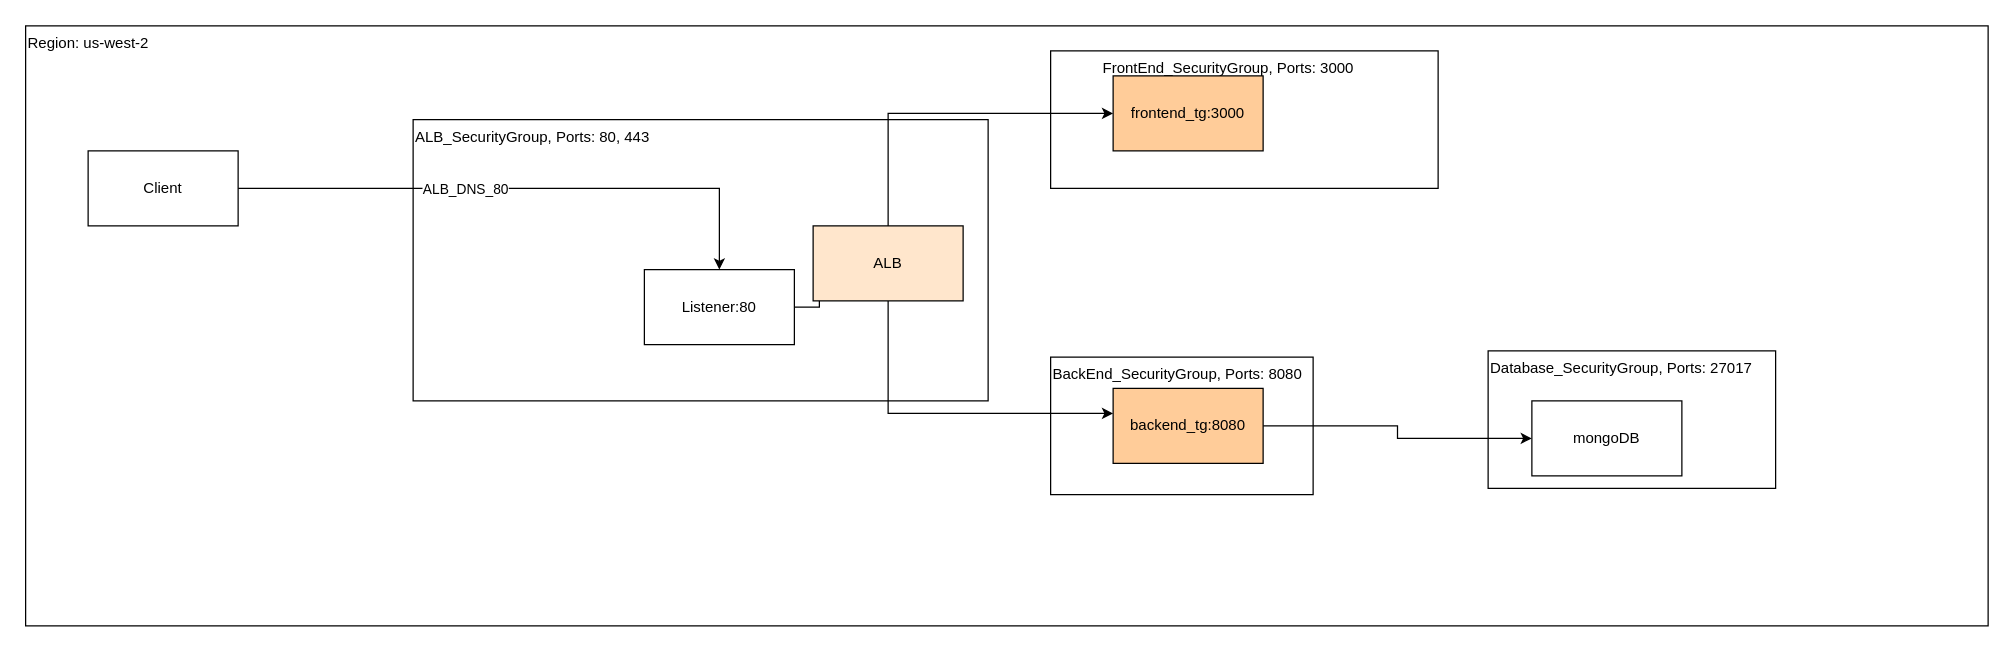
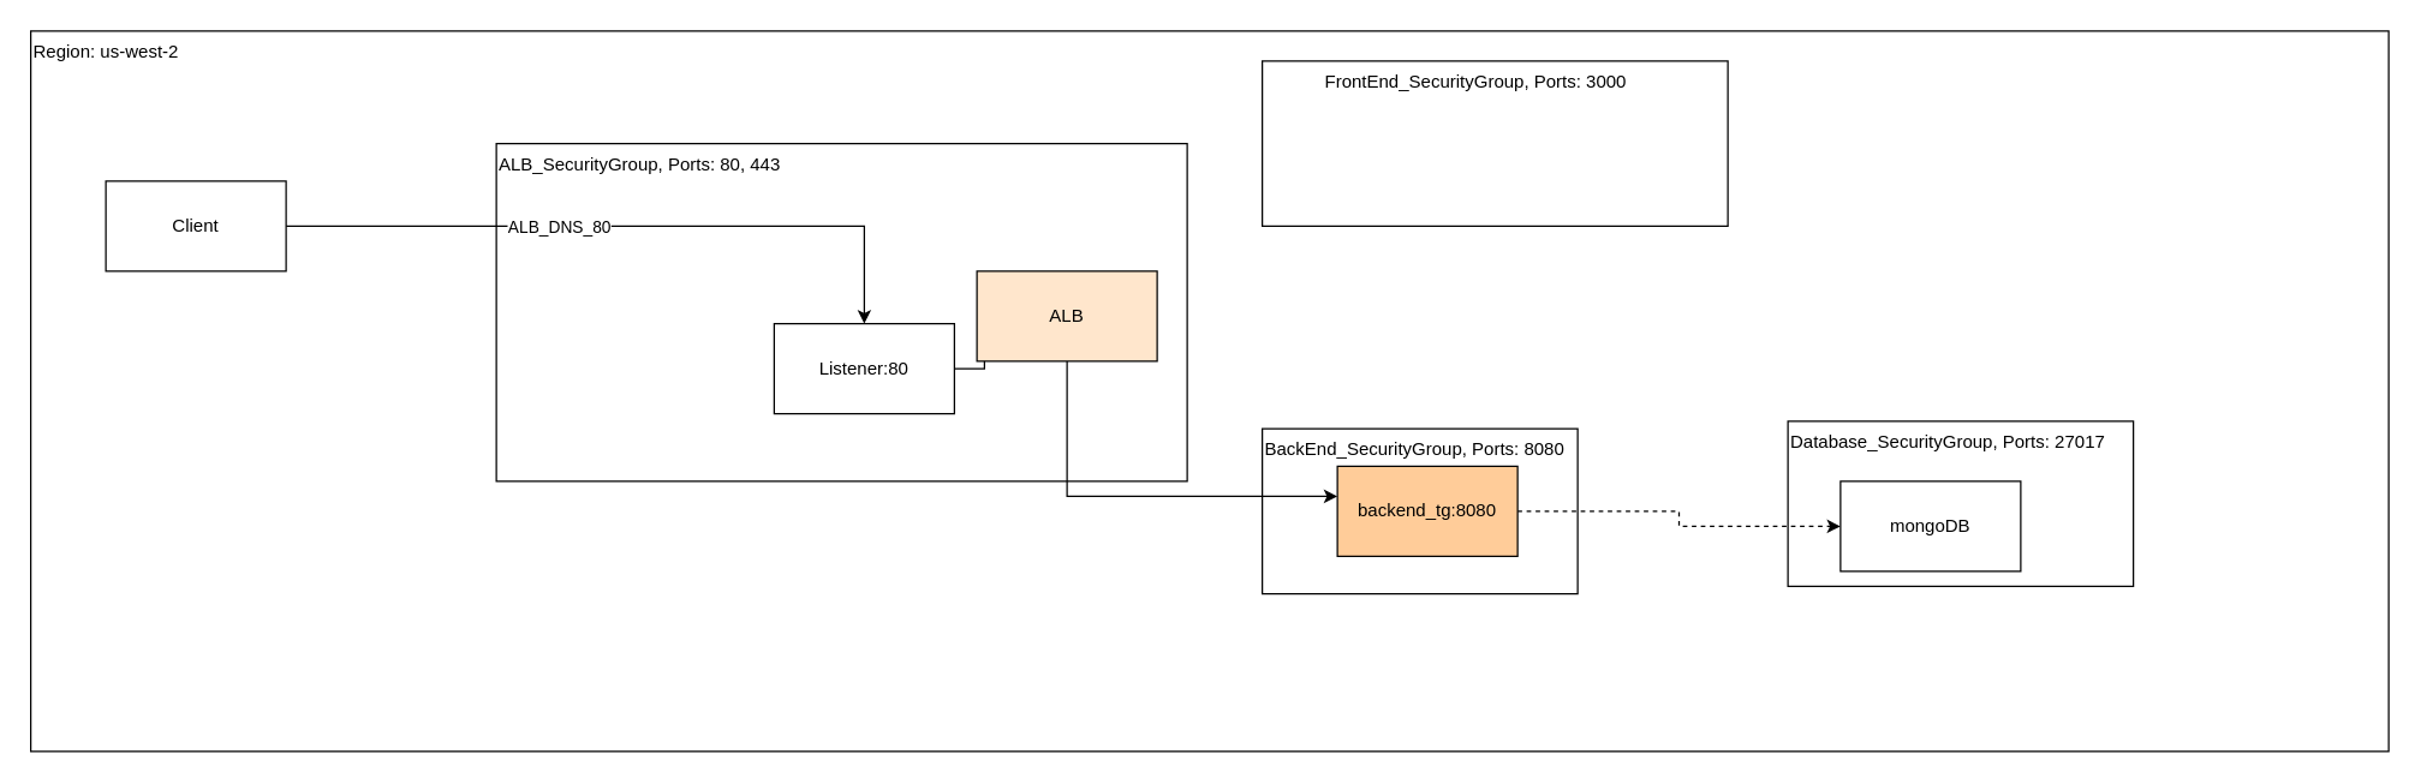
  <mxCell id="0" />
  <mxCell id="1" parent="0" />
  <mxCell id="2" value="Region: us-west-2" style="rounded=0;whiteSpace=wrap;html=1;verticalAlign=top;align=left;" parent="1" vertex="1"><mxGeometry x="20" y="20" width="1570" height="480" as="geometry" /></mxCell>
  <mxCell id="3" value="Database_SecurityGroup, Ports: 27017" style="rounded=0;whiteSpace=wrap;html=1;align=left;verticalAlign=top;" vertex="1" parent="1"><mxGeometry x="1190" y="280" width="230" height="110" as="geometry" /></mxCell>
  <mxCell id="4" value="BackEnd_SecurityGroup, Ports: 8080" style="rounded=0;whiteSpace=wrap;html=1;align=left;verticalAlign=top;" vertex="1" parent="1"><mxGeometry x="840" y="285" width="210" height="110" as="geometry" /></mxCell>
  <mxCell id="5" value="&lt;blockquote style=&quot;margin: 0 0 0 40px; border: none; padding: 0px;&quot;&gt;FrontEnd_SecurityGroup, Ports: 3000&lt;/blockquote&gt;" style="rounded=0;whiteSpace=wrap;html=1;align=left;verticalAlign=top;" vertex="1" parent="1"><mxGeometry x="840" y="40" width="310" height="110" as="geometry" /></mxCell>
  <mxCell id="6" value="ALB_&lt;span style=&quot;background-color: transparent;&quot;&gt;SecurityGroup, Ports: 80, 443&lt;/span&gt;" style="rounded=0;whiteSpace=wrap;html=1;align=left;verticalAlign=top;" vertex="1" parent="1"><mxGeometry x="330" y="95" width="460" height="225" as="geometry" /></mxCell>
  <mxCell id="7" value="" style="edgeStyle=orthogonalEdgeStyle;rounded=0;orthogonalLoop=1;jettySize=auto;html=1;" parent="1" source="9" target="12" edge="1"><mxGeometry relative="1" as="geometry" /></mxCell>
  <mxCell id="8" value="ALB_DNS_80" style="edgeLabel;html=1;align=center;verticalAlign=middle;resizable=0;points=[];" parent="7" vertex="1" connectable="0"><mxGeometry x="-0.256" y="-2" relative="1" as="geometry"><mxPoint x="14" y="-2" as="offset" /></mxGeometry></mxCell>
  <mxCell id="9" value="Client" style="rounded=0;whiteSpace=wrap;html=1;" parent="1" vertex="1"><mxGeometry x="70" y="120" width="120" height="60" as="geometry" /></mxCell>
  <mxCell id="10" value="" style="edgeStyle=orthogonalEdgeStyle;rounded=0;orthogonalLoop=1;jettySize=auto;html=1;" parent="1" source="12" target="14" edge="1"><mxGeometry relative="1" as="geometry" /></mxCell>
- <mxCell id="11" value="" style="edgeStyle=orthogonalEdgeStyle;rounded=0;orthogonalLoop=1;jettySize=auto;html=1;" parent="1" source="14" target="15" edge="1"><mxGeometry relative="1" as="geometry"><Array as="points"><mxPoint x="710" y="90" /></Array></mxGeometry></mxCell>
  <mxCell id="12" value="Listener:80" style="rounded=0;whiteSpace=wrap;html=1;" parent="1" vertex="1"><mxGeometry x="515" y="215" width="120" height="60" as="geometry" /></mxCell>
  <mxCell id="13" value="" style="edgeStyle=orthogonalEdgeStyle;rounded=0;orthogonalLoop=1;jettySize=auto;html=1;" parent="1" source="14" target="17" edge="1"><mxGeometry relative="1" as="geometry"><Array as="points"><mxPoint x="710" y="330" /></Array></mxGeometry></mxCell>
  <mxCell id="14" value="ALB" style="rounded=0;whiteSpace=wrap;html=1;fillColor=#ffe6cc;" parent="1" vertex="1"><mxGeometry x="650" y="180" width="120" height="60" as="geometry" /></mxCell>
- <mxCell id="15" value="frontend_tg:3000" style="rounded=0;whiteSpace=wrap;html=1;fillColor=light-dark(#FFCC99,var(--ge-dark-color, #121212));" parent="1" vertex="1"><mxGeometry x="890" y="60" width="120" height="60" as="geometry" /></mxCell>
- <mxCell id="16" value="" style="edgeStyle=orthogonalEdgeStyle;rounded=0;orthogonalLoop=1;jettySize=auto;html=1;" parent="1" source="17" target="18" edge="1"><mxGeometry relative="1" as="geometry" /></mxCell>
+ <mxCell id="16" value="" style="edgeStyle=orthogonalEdgeStyle;rounded=0;orthogonalLoop=1;jettySize=auto;html=1;dashed=1;" parent="1" source="17" target="18" edge="1"><mxGeometry relative="1" as="geometry" /></mxCell>
  <mxCell id="17" value="backend_tg:8080" style="rounded=0;whiteSpace=wrap;html=1;fillColor=light-dark(#FFCC99,var(--ge-dark-color, #121212));" parent="1" vertex="1"><mxGeometry x="890" y="310" width="120" height="60" as="geometry" /></mxCell>
  <mxCell id="18" value="mongoDB" style="rounded=0;whiteSpace=wrap;html=1;" parent="1" vertex="1"><mxGeometry x="1225" y="320" width="120" height="60" as="geometry" /></mxCell>
